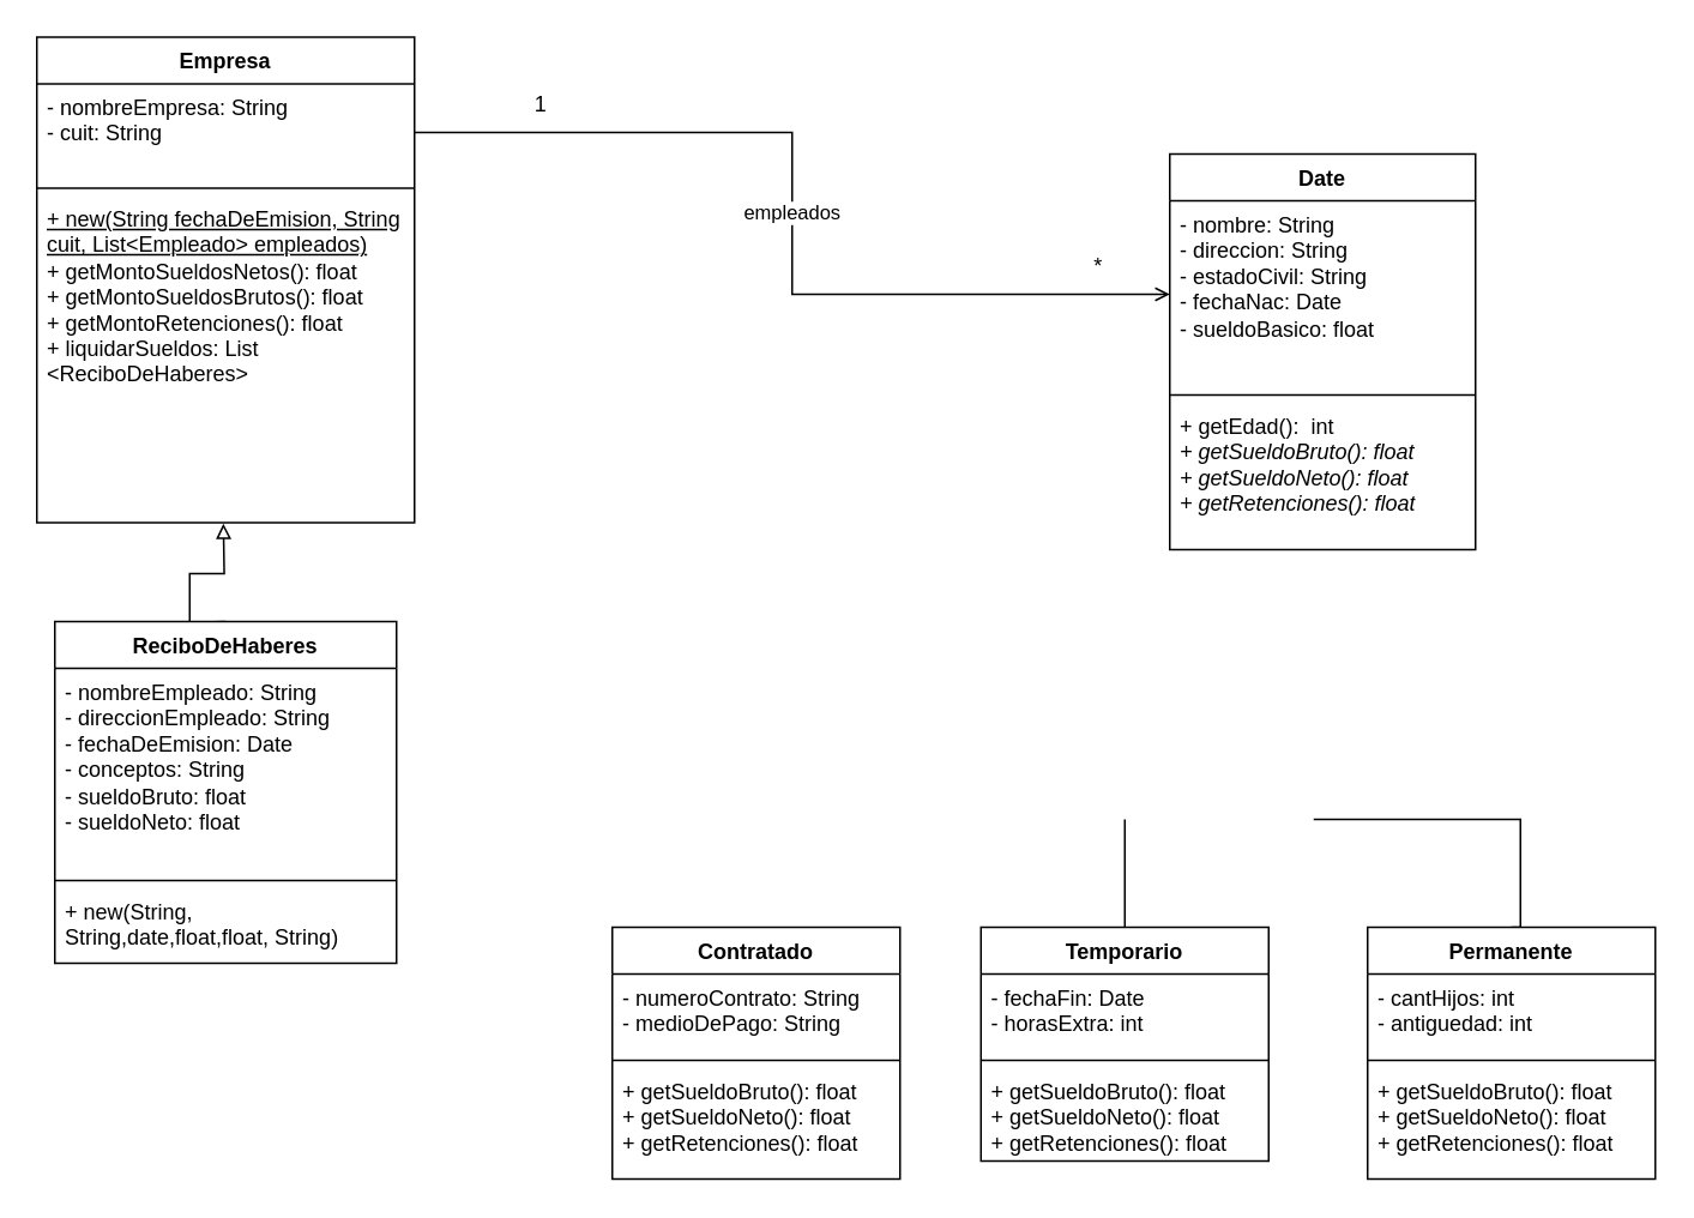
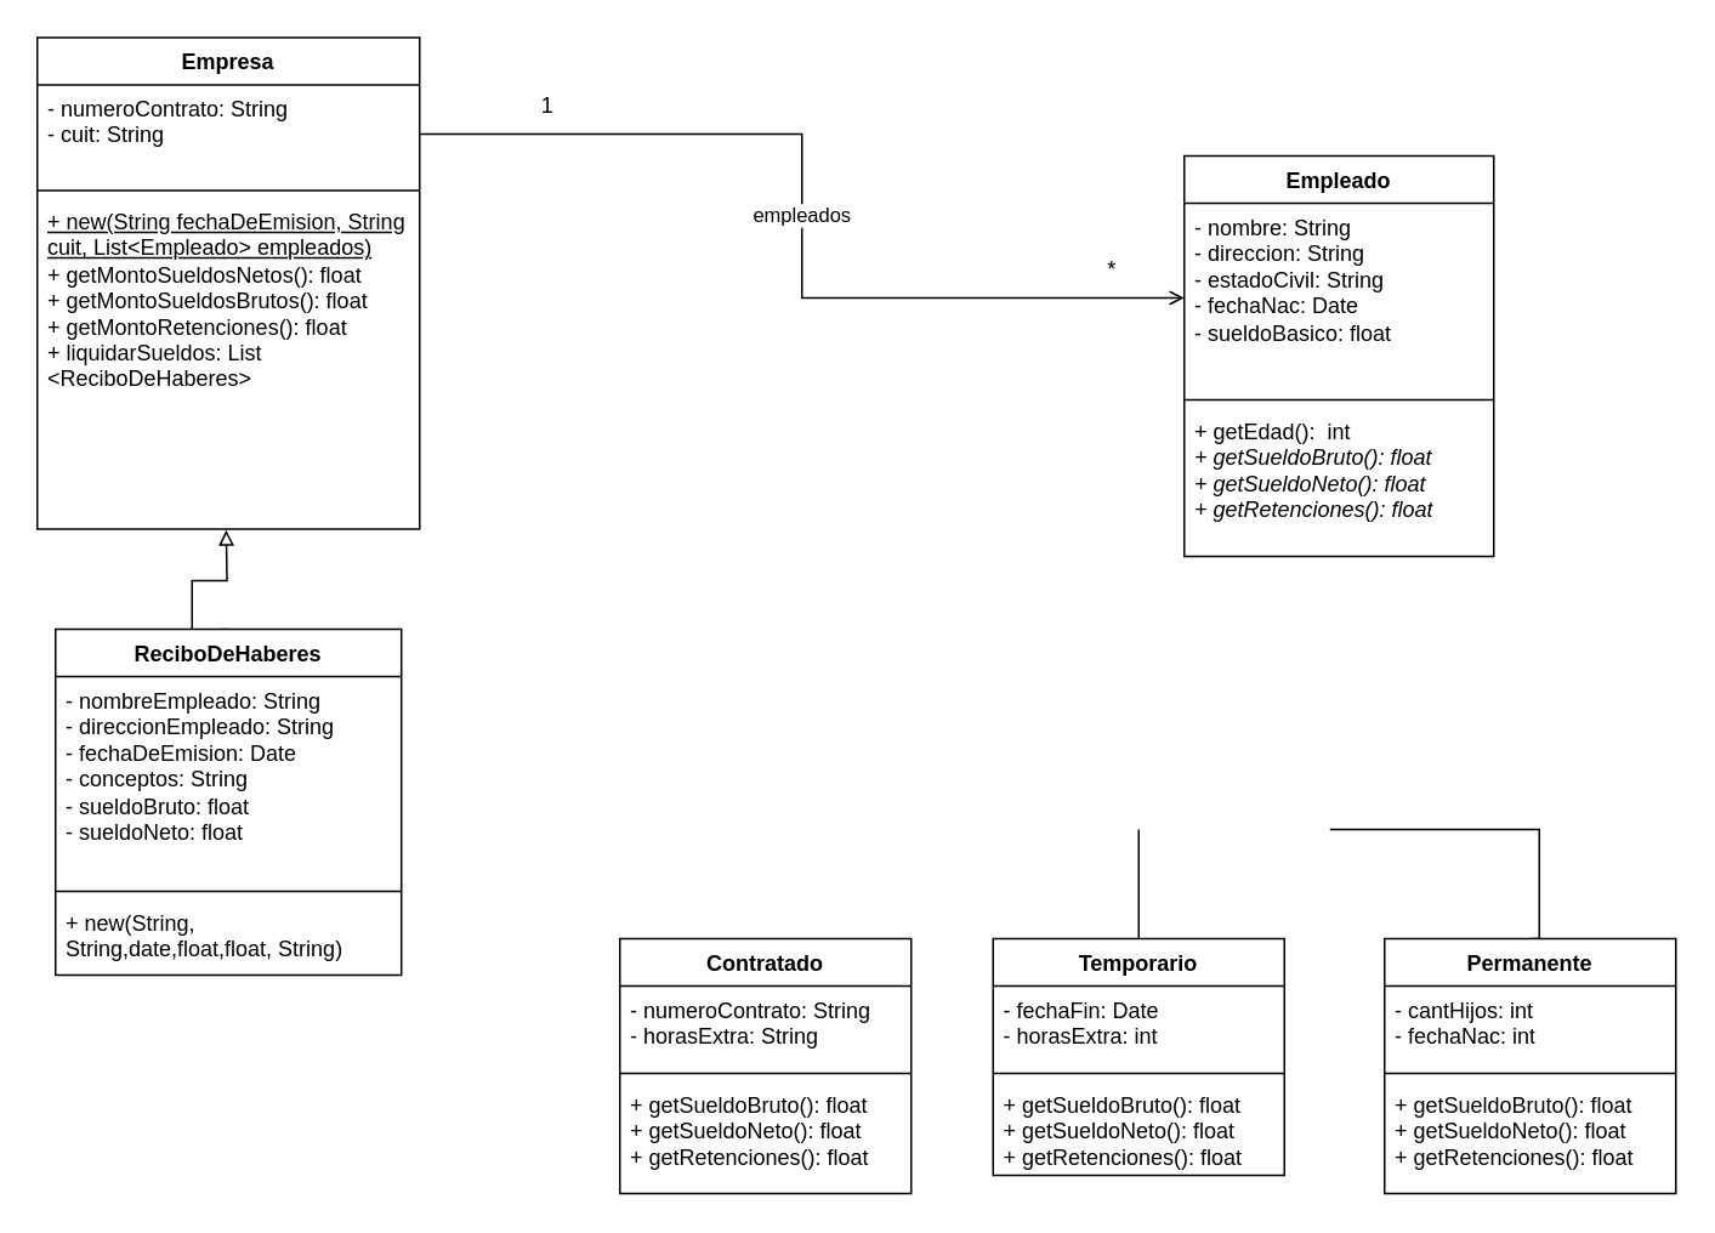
  <mxCell id="0" />
  <mxCell id="1" parent="0" />
- <mxCell id="2" value="Date" style="swimlane;fontStyle=1;align=center;verticalAlign=top;childLayout=stackLayout;horizontal=1;startSize=26;horizontalStack=0;resizeParent=1;resizeParentMax=0;resizeLast=0;collapsible=1;marginBottom=0;whiteSpace=wrap;html=1;" parent="1" vertex="1"><mxGeometry x="650" y="85" width="170" height="220" as="geometry" /></mxCell>
+ <mxCell id="2" value="Empleado" style="swimlane;fontStyle=1;align=center;verticalAlign=top;childLayout=stackLayout;horizontal=1;startSize=26;horizontalStack=0;resizeParent=1;resizeParentMax=0;resizeLast=0;collapsible=1;marginBottom=0;whiteSpace=wrap;html=1;" parent="1" vertex="1"><mxGeometry x="650" y="85" width="170" height="220" as="geometry" /></mxCell>
  <mxCell id="3" value="&lt;div&gt;- nombre: String&lt;/div&gt;&lt;div&gt;- direccion: String&lt;/div&gt;&lt;div&gt;- estadoCivil: String&lt;/div&gt;&lt;div&gt;- fechaNac: Date&lt;/div&gt;&lt;div&gt;- sueldoBasico: float&lt;/div&gt;" style="text;strokeColor=none;fillColor=none;align=left;verticalAlign=top;spacingLeft=4;spacingRight=4;overflow=hidden;rotatable=0;points=[[0,0.5],[1,0.5]];portConstraint=eastwest;whiteSpace=wrap;html=1;" parent="2" vertex="1"><mxGeometry y="26" width="170" height="104" as="geometry" /></mxCell>
  <mxCell id="4" value="" style="line;strokeWidth=1;fillColor=none;align=left;verticalAlign=middle;spacingTop=-1;spacingLeft=3;spacingRight=3;rotatable=0;labelPosition=right;points=[];portConstraint=eastwest;strokeColor=inherit;" parent="2" vertex="1"><mxGeometry y="130" width="170" height="8" as="geometry" /></mxCell>
  <mxCell id="5" value="+ getEdad():&amp;nbsp; int&lt;div&gt;&lt;i&gt;+ getSueldoBruto(): float&lt;/i&gt;&lt;/div&gt;&lt;div&gt;&lt;i&gt;+ getSueldoNeto(): float&lt;/i&gt;&lt;/div&gt;&lt;div&gt;&lt;i&gt;+ getRetenciones(): float&lt;/i&gt;&lt;/div&gt;" style="text;strokeColor=none;fillColor=none;align=left;verticalAlign=top;spacingLeft=4;spacingRight=4;overflow=hidden;rotatable=0;points=[[0,0.5],[1,0.5]];portConstraint=eastwest;whiteSpace=wrap;html=1;" parent="2" vertex="1"><mxGeometry y="138" width="170" height="82" as="geometry" /></mxCell>
  <mxCell id="6" style="edgeStyle=orthogonalEdgeStyle;rounded=0;orthogonalLoop=1;jettySize=auto;html=1;exitX=0.5;exitY=0;exitDx=0;exitDy=0;endArrow=none;endFill=0;" parent="1" source="7" edge="1"><mxGeometry relative="1" as="geometry"><mxPoint x="625" y="455" as="targetPoint" /></mxGeometry></mxCell>
  <mxCell id="7" value="Temporario" style="swimlane;fontStyle=1;align=center;verticalAlign=top;childLayout=stackLayout;horizontal=1;startSize=26;horizontalStack=0;resizeParent=1;resizeParentMax=0;resizeLast=0;collapsible=1;marginBottom=0;whiteSpace=wrap;html=1;" parent="1" vertex="1"><mxGeometry x="545" y="515" width="160" height="130" as="geometry" /></mxCell>
  <mxCell id="8" value="- fechaFin: Date&lt;div&gt;- horasExtra: int&lt;/div&gt;" style="text;strokeColor=none;fillColor=none;align=left;verticalAlign=top;spacingLeft=4;spacingRight=4;overflow=hidden;rotatable=0;points=[[0,0.5],[1,0.5]];portConstraint=eastwest;whiteSpace=wrap;html=1;" parent="7" vertex="1"><mxGeometry y="26" width="160" height="44" as="geometry" /></mxCell>
  <mxCell id="9" value="" style="line;strokeWidth=1;fillColor=none;align=left;verticalAlign=middle;spacingTop=-1;spacingLeft=3;spacingRight=3;rotatable=0;labelPosition=right;points=[];portConstraint=eastwest;strokeColor=inherit;" parent="7" vertex="1"><mxGeometry y="70" width="160" height="8" as="geometry" /></mxCell>
  <mxCell id="10" value="&lt;div&gt;+ getSueldoBruto(): float&lt;/div&gt;&lt;div&gt;+ getSueldoNeto(): float&lt;/div&gt;&lt;div&gt;+ getRetenciones(): float&lt;/div&gt;" style="text;strokeColor=none;fillColor=none;align=left;verticalAlign=top;spacingLeft=4;spacingRight=4;overflow=hidden;rotatable=0;points=[[0,0.5],[1,0.5]];portConstraint=eastwest;whiteSpace=wrap;html=1;" parent="7" vertex="1"><mxGeometry y="78" width="160" height="52" as="geometry" /></mxCell>
  <mxCell id="11" style="edgeStyle=orthogonalEdgeStyle;rounded=0;orthogonalLoop=1;jettySize=auto;html=1;exitX=0.5;exitY=0;exitDx=0;exitDy=0;endArrow=none;endFill=0;" parent="1" source="12" edge="1"><mxGeometry relative="1" as="geometry"><mxPoint x="730" y="455" as="targetPoint" /><Array as="points"><mxPoint x="845" y="455" /></Array></mxGeometry></mxCell>
  <mxCell id="12" value="Permanente" style="swimlane;fontStyle=1;align=center;verticalAlign=top;childLayout=stackLayout;horizontal=1;startSize=26;horizontalStack=0;resizeParent=1;resizeParentMax=0;resizeLast=0;collapsible=1;marginBottom=0;whiteSpace=wrap;html=1;" parent="1" vertex="1"><mxGeometry x="760" y="515" width="160" height="140" as="geometry" /></mxCell>
- <mxCell id="13" value="- cantHijos: int&lt;div&gt;- antiguedad: int&lt;/div&gt;" style="text;strokeColor=none;fillColor=none;align=left;verticalAlign=top;spacingLeft=4;spacingRight=4;overflow=hidden;rotatable=0;points=[[0,0.5],[1,0.5]];portConstraint=eastwest;whiteSpace=wrap;html=1;" parent="12" vertex="1"><mxGeometry y="26" width="160" height="44" as="geometry" /></mxCell>
+ <mxCell id="13" value="- cantHijos: int&lt;div&gt;- fechaNac: int&lt;/div&gt;" style="text;strokeColor=none;fillColor=none;align=left;verticalAlign=top;spacingLeft=4;spacingRight=4;overflow=hidden;rotatable=0;points=[[0,0.5],[1,0.5]];portConstraint=eastwest;whiteSpace=wrap;html=1;" parent="12" vertex="1"><mxGeometry y="26" width="160" height="44" as="geometry" /></mxCell>
  <mxCell id="14" value="" style="line;strokeWidth=1;fillColor=none;align=left;verticalAlign=middle;spacingTop=-1;spacingLeft=3;spacingRight=3;rotatable=0;labelPosition=right;points=[];portConstraint=eastwest;strokeColor=inherit;" parent="12" vertex="1"><mxGeometry y="70" width="160" height="8" as="geometry" /></mxCell>
  <mxCell id="15" value="&lt;div&gt;+ getSueldoBruto(): float&lt;/div&gt;&lt;div&gt;+ getSueldoNeto(): float&lt;/div&gt;&lt;div&gt;+ getRetenciones(): float&lt;/div&gt;" style="text;strokeColor=none;fillColor=none;align=left;verticalAlign=top;spacingLeft=4;spacingRight=4;overflow=hidden;rotatable=0;points=[[0,0.5],[1,0.5]];portConstraint=eastwest;whiteSpace=wrap;html=1;" parent="12" vertex="1"><mxGeometry y="78" width="160" height="62" as="geometry" /></mxCell>
  <mxCell id="16" value="Empresa" style="swimlane;fontStyle=1;align=center;verticalAlign=top;childLayout=stackLayout;horizontal=1;startSize=26;horizontalStack=0;resizeParent=1;resizeParentMax=0;resizeLast=0;collapsible=1;marginBottom=0;whiteSpace=wrap;html=1;" parent="1" vertex="1"><mxGeometry x="20" y="20" width="210" height="270" as="geometry" /></mxCell>
- <mxCell id="17" value="- nombreEmpresa: String&lt;div&gt;- cuit: String&lt;/div&gt;&lt;div&gt;&lt;br&gt;&lt;/div&gt;" style="text;strokeColor=none;fillColor=none;align=left;verticalAlign=top;spacingLeft=4;spacingRight=4;overflow=hidden;rotatable=0;points=[[0,0.5],[1,0.5]];portConstraint=eastwest;whiteSpace=wrap;html=1;" parent="16" vertex="1"><mxGeometry y="26" width="210" height="54" as="geometry" /></mxCell>
+ <mxCell id="17" value="- numeroContrato: String&lt;div&gt;- cuit: String&lt;/div&gt;&lt;div&gt;&lt;br&gt;&lt;/div&gt;" style="text;strokeColor=none;fillColor=none;align=left;verticalAlign=top;spacingLeft=4;spacingRight=4;overflow=hidden;rotatable=0;points=[[0,0.5],[1,0.5]];portConstraint=eastwest;whiteSpace=wrap;html=1;" parent="16" vertex="1"><mxGeometry y="26" width="210" height="54" as="geometry" /></mxCell>
  <mxCell id="18" value="" style="line;strokeWidth=1;fillColor=none;align=left;verticalAlign=middle;spacingTop=-1;spacingLeft=3;spacingRight=3;rotatable=0;labelPosition=right;points=[];portConstraint=eastwest;strokeColor=inherit;" parent="16" vertex="1"><mxGeometry y="80" width="210" height="8" as="geometry" /></mxCell>
  <mxCell id="19" value="&lt;div&gt;&lt;u&gt;+ new(String fechaDeEmision, String cuit, List&amp;lt;Empleado&amp;gt; empleados)&lt;/u&gt;&lt;/div&gt;+ getMontoSueldosNetos(): float&lt;div&gt;+ getMontoSueldosBrutos(): float&lt;/div&gt;&lt;div&gt;+ getMontoRetenciones(): float&lt;/div&gt;&lt;div&gt;+ liquidarSueldos: List &amp;lt;ReciboDeHaberes&amp;gt;&lt;/div&gt;" style="text;strokeColor=none;fillColor=none;align=left;verticalAlign=top;spacingLeft=4;spacingRight=4;overflow=hidden;rotatable=0;points=[[0,0.5],[1,0.5]];portConstraint=eastwest;whiteSpace=wrap;html=1;" parent="16" vertex="1"><mxGeometry y="88" width="210" height="182" as="geometry" /></mxCell>
  <mxCell id="20" value="empleados" style="edgeStyle=orthogonalEdgeStyle;rounded=0;orthogonalLoop=1;jettySize=auto;html=1;exitX=1;exitY=0.5;exitDx=0;exitDy=0;entryX=0;entryY=0.5;entryDx=0;entryDy=0;endArrow=open;endFill=0;" parent="1" source="17" target="3" edge="1"><mxGeometry relative="1" as="geometry" /></mxCell>
  <mxCell id="21" value="*" style="text;html=1;align=center;verticalAlign=middle;resizable=0;points=[];autosize=1;strokeColor=none;fillColor=none;" parent="1" vertex="1"><mxGeometry x="595" y="133" width="30" height="30" as="geometry" /></mxCell>
  <mxCell id="22" style="edgeStyle=orthogonalEdgeStyle;rounded=0;orthogonalLoop=1;jettySize=auto;html=1;entryX=0.494;entryY=1.003;entryDx=0;entryDy=0;entryPerimeter=0;endArrow=block;endFill=0;" parent="1" edge="1"><mxGeometry relative="1" as="geometry"><mxPoint x="123.74" y="290.546" as="targetPoint" /><mxPoint x="125" y="345" as="sourcePoint" /></mxGeometry></mxCell>
  <mxCell id="23" value="ReciboDeHaberes" style="swimlane;fontStyle=1;align=center;verticalAlign=top;childLayout=stackLayout;horizontal=1;startSize=26;horizontalStack=0;resizeParent=1;resizeParentMax=0;resizeLast=0;collapsible=1;marginBottom=0;whiteSpace=wrap;html=1;" parent="1" vertex="1"><mxGeometry x="30" y="345" width="190" height="190" as="geometry" /></mxCell>
  <mxCell id="24" value="&lt;div&gt;- nombreEmpleado: String&lt;/div&gt;&lt;div&gt;- direccionEmpleado: String&lt;/div&gt;&lt;div&gt;- fechaDeEmision: Date&lt;/div&gt;&lt;div&gt;- conceptos: String&lt;/div&gt;&lt;div&gt;- sueldoBruto: float&lt;/div&gt;&lt;div&gt;- sueldoNeto: float&lt;/div&gt;&lt;div&gt;&lt;br&gt;&lt;/div&gt;" style="text;strokeColor=none;fillColor=none;align=left;verticalAlign=top;spacingLeft=4;spacingRight=4;overflow=hidden;rotatable=0;points=[[0,0.5],[1,0.5]];portConstraint=eastwest;whiteSpace=wrap;html=1;" parent="23" vertex="1"><mxGeometry y="26" width="190" height="114" as="geometry" /></mxCell>
  <mxCell id="25" value="" style="line;strokeWidth=1;fillColor=none;align=left;verticalAlign=middle;spacingTop=-1;spacingLeft=3;spacingRight=3;rotatable=0;labelPosition=right;points=[];portConstraint=eastwest;strokeColor=inherit;" parent="23" vertex="1"><mxGeometry y="140" width="190" height="8" as="geometry" /></mxCell>
  <mxCell id="26" value="+ new(String, String,date,float,float, String)" style="text;strokeColor=none;fillColor=none;align=left;verticalAlign=top;spacingLeft=4;spacingRight=4;overflow=hidden;rotatable=0;points=[[0,0.5],[1,0.5]];portConstraint=eastwest;whiteSpace=wrap;html=1;" parent="23" vertex="1"><mxGeometry y="148" width="190" height="42" as="geometry" /></mxCell>
  <mxCell id="27" value="Contratado" style="swimlane;fontStyle=1;align=center;verticalAlign=top;childLayout=stackLayout;horizontal=1;startSize=26;horizontalStack=0;resizeParent=1;resizeParentMax=0;resizeLast=0;collapsible=1;marginBottom=0;whiteSpace=wrap;html=1;" parent="1" vertex="1"><mxGeometry x="340" y="515" width="160" height="140" as="geometry" /></mxCell>
- <mxCell id="28" value="- numeroContrato: String&lt;div&gt;- medioDePago: String&lt;/div&gt;" style="text;strokeColor=none;fillColor=none;align=left;verticalAlign=top;spacingLeft=4;spacingRight=4;overflow=hidden;rotatable=0;points=[[0,0.5],[1,0.5]];portConstraint=eastwest;whiteSpace=wrap;html=1;" parent="27" vertex="1"><mxGeometry y="26" width="160" height="44" as="geometry" /></mxCell>
+ <mxCell id="28" value="- numeroContrato: String&lt;div&gt;- horasExtra: String&lt;/div&gt;" style="text;strokeColor=none;fillColor=none;align=left;verticalAlign=top;spacingLeft=4;spacingRight=4;overflow=hidden;rotatable=0;points=[[0,0.5],[1,0.5]];portConstraint=eastwest;whiteSpace=wrap;html=1;" parent="27" vertex="1"><mxGeometry y="26" width="160" height="44" as="geometry" /></mxCell>
  <mxCell id="29" value="" style="line;strokeWidth=1;fillColor=none;align=left;verticalAlign=middle;spacingTop=-1;spacingLeft=3;spacingRight=3;rotatable=0;labelPosition=right;points=[];portConstraint=eastwest;strokeColor=inherit;" parent="27" vertex="1"><mxGeometry y="70" width="160" height="8" as="geometry" /></mxCell>
  <mxCell id="30" value="&lt;div&gt;+ getSueldoBruto(): float&lt;/div&gt;&lt;div&gt;+ getSueldoNeto(): float&lt;/div&gt;&lt;div&gt;+ getRetenciones(): float&lt;/div&gt;" style="text;strokeColor=none;fillColor=none;align=left;verticalAlign=top;spacingLeft=4;spacingRight=4;overflow=hidden;rotatable=0;points=[[0,0.5],[1,0.5]];portConstraint=eastwest;whiteSpace=wrap;html=1;" parent="27" vertex="1"><mxGeometry y="78" width="160" height="62" as="geometry" /></mxCell>
  <mxCell id="31" value="1" style="text;html=1;align=center;verticalAlign=middle;resizable=0;points=[];autosize=1;strokeColor=none;fillColor=none;" parent="1" vertex="1"><mxGeometry x="285" y="43" width="30" height="30" as="geometry" /></mxCell>
